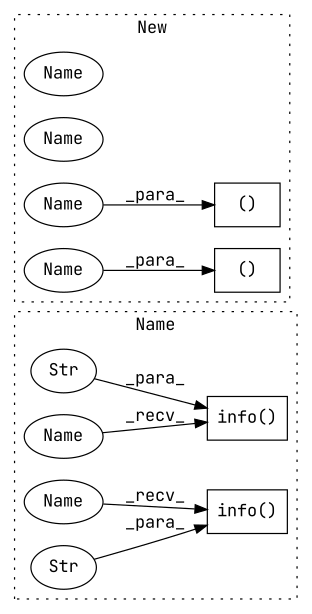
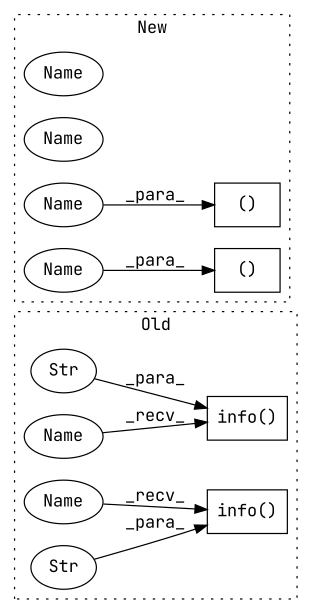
  digraph {
    rankdir=LR
    fontname="JetBrains Mono"
    node [a=87 l=17 s=4798 shape=ellipse fontname="JetBrains Mono"]
    edge [fontname="JetBrains Mono"]
    n1 [a=75 l="12,1" label="info()" s="6717,6747" shape=box]
    n2 [a=66 l=18 label=Str s=6729]
    n3 [a=75 l="12,1" label="info()" s="6529,6559" shape=box]
    n4 [a=66 l=18 label=Str s=6541]
    n5 [l=6 label=Name s=6717]
    n6 [l=6 label=Name s=6529]
    n7 [a=54 l=35 label="()" s=4780 shape=box]
    n8 [a=54 l=54 label="()" s=4571 shape=box]
    n9 [label=Name]
    n10 [label=Name s=4589]
    n11 [label=Name]
    n12 [label=Name s=4589]
    subgraph cluster_1 {
-     label=Name
+     label=Old
      style=dotted
      n1
      n2
      n3
      n4
      n5
      n6
    }
    subgraph cluster_2 {
      label=New
      style=dotted
      n7
      n8
      n9
      n10
      n11
      n12
    }
    n2 -> n1 [label=_para_]
    n4 -> n3 [label=_para_]
    n5 -> n1 [label=_recv_]
    n6 -> n3 [label=_recv_]
    n11 -> n7 [label=_para_]
    n12 -> n8 [label=_para_]
  }
